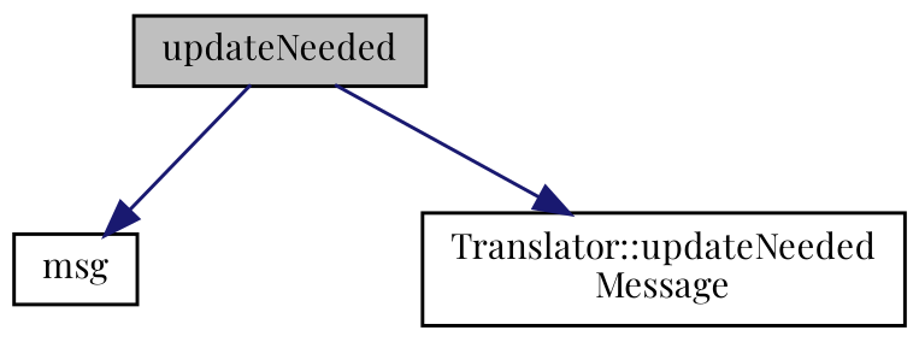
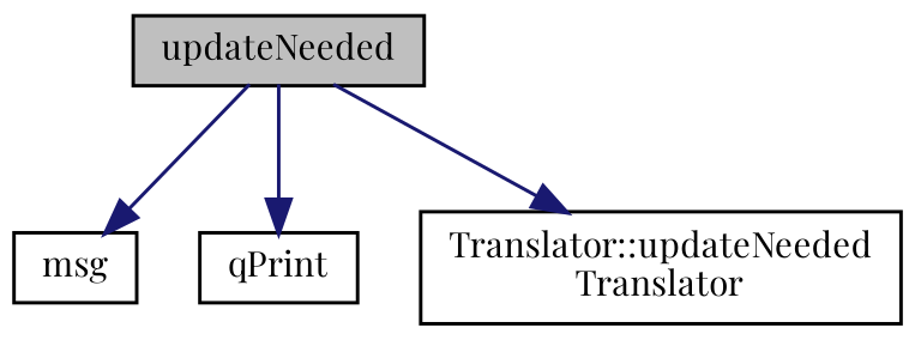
  digraph {
    fontname="Playfair Display"
    rankdir=TB
    node [color=black fillcolor=white fontname="Playfair Display" fontsize=10 shape=record style=filled]
    edge [color=midnightblue fontname="Playfair Display" fontsize=10 labelfontname=Helvetica labelfontsize=10 style=solid]
    n1 [fillcolor=grey75 fontcolor=black height=0.2 label=updateNeeded width=0.4]
    n2 [height=0.2 label=msg width=0.4]
-   n4 [height=0.2 label="Translator::updateNeeded\lMessage" width=0.4]
+   n3 [height=0.2 label=qPrint width=0.4]
+   n4 [height=0.2 label="Translator::updateNeeded\lTranslator" width=0.4]
    n1 -> n2
+   n1 -> n3
    n1 -> n4
  }
